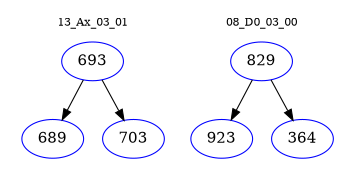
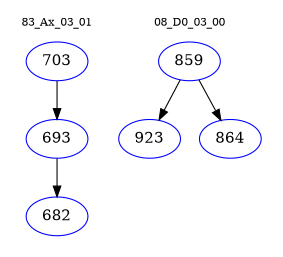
  digraph {
    node [color=blue]
    edge [color=black]
    n1 [label=693]
-   n2 [label=689]
+   n2 [label=682]
    n3 [label=703]
-   n4 [label=829]
+   n4 [label=859]
    n5 [label=923]
-   n6 [label=364]
+   n6 [label=864]
    subgraph cluster_1 {
      color=white
      fontsize=10
-     label="13_Ax_03_01"
+     label="83_Ax_03_01"
      n1
      n2
      n3
    }
    subgraph cluster_2 {
      color=white
      fontsize=10
      label="08_D0_03_00"
      n4
      n5
      n6
    }
    n1 -> n2
-   n1 -> n3
+   n3 -> n1
    n4 -> n5
    n4 -> n6
  }
